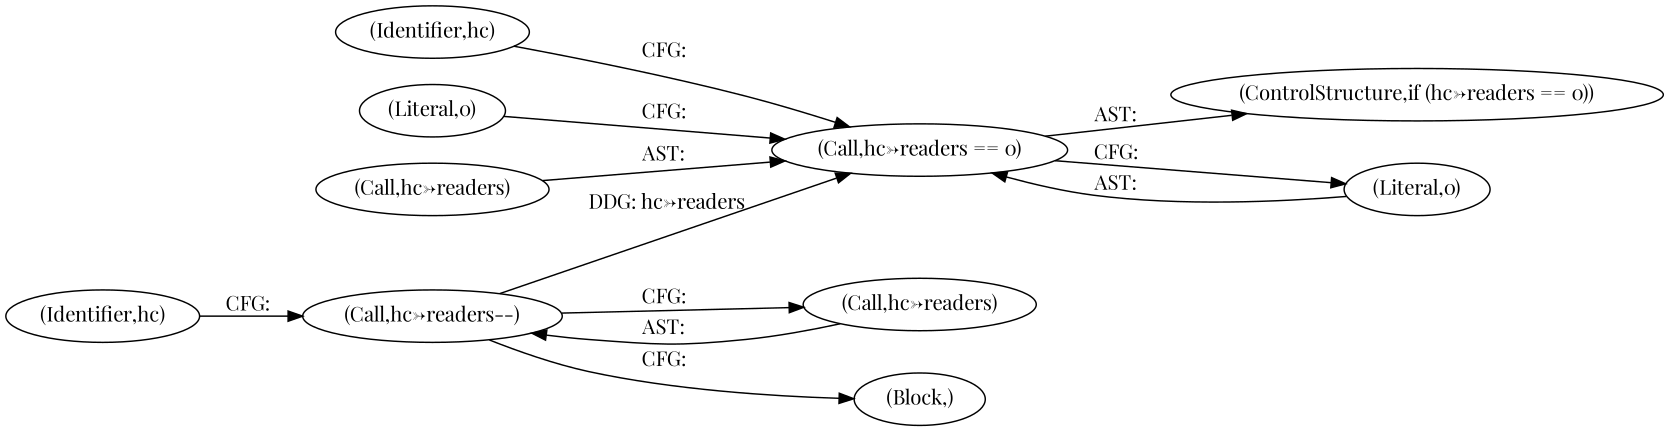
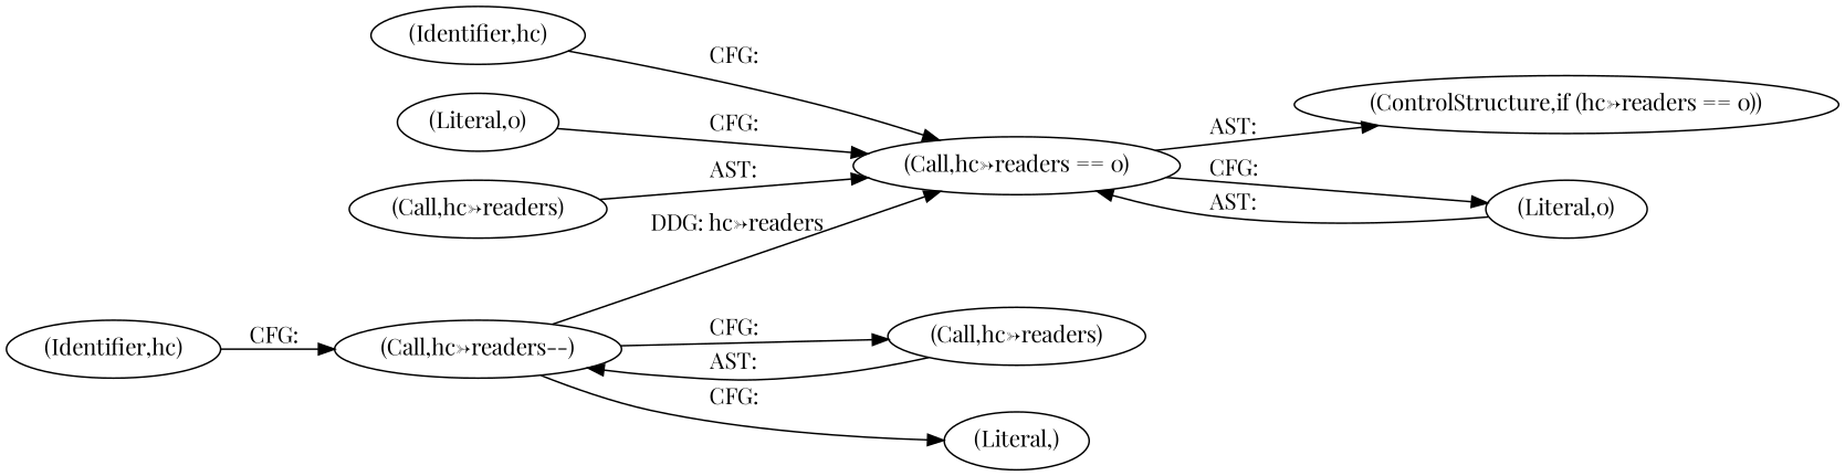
  digraph {
    fontname="Playfair Display"
    rankdir=LR
    node [fontname="Playfair Display"]
    edge [fontname="Playfair Display"]
    n1 [label="(Call,hc->readers--)"]
    n2 [label="(Call,hc->readers == 0)"]
    n3 [label="(Call,hc->readers)"]
-   n4 [label="(Block,)"]
+   n4 [label="(Literal,)"]
    n5 [label="(ControlStructure,if (hc->readers == 0))"]
    n6 [label="(Literal,0)"]
    n7 [label="(Identifier,hc)"]
    n8 [label="(Identifier,hc)"]
    n9 [label="(Literal,0)"]
    n10 [label="(Call,hc->readers)"]
    n1 -> n2 [label="DDG: hc->readers"]
    n1 -> n3 [label="CFG: "]
    n1 -> n4 [label="CFG: "]
    n2 -> n5 [label="AST: "]
    n2 -> n6 [label="CFG: "]
    n3 -> n1 [label="AST: "]
    n6 -> n2 [label="AST: "]
    n7 -> n1 [label="CFG: "]
    n8 -> n2 [label="CFG: "]
    n9 -> n2 [label="CFG: "]
    n10 -> n2 [label="AST: "]
  }
